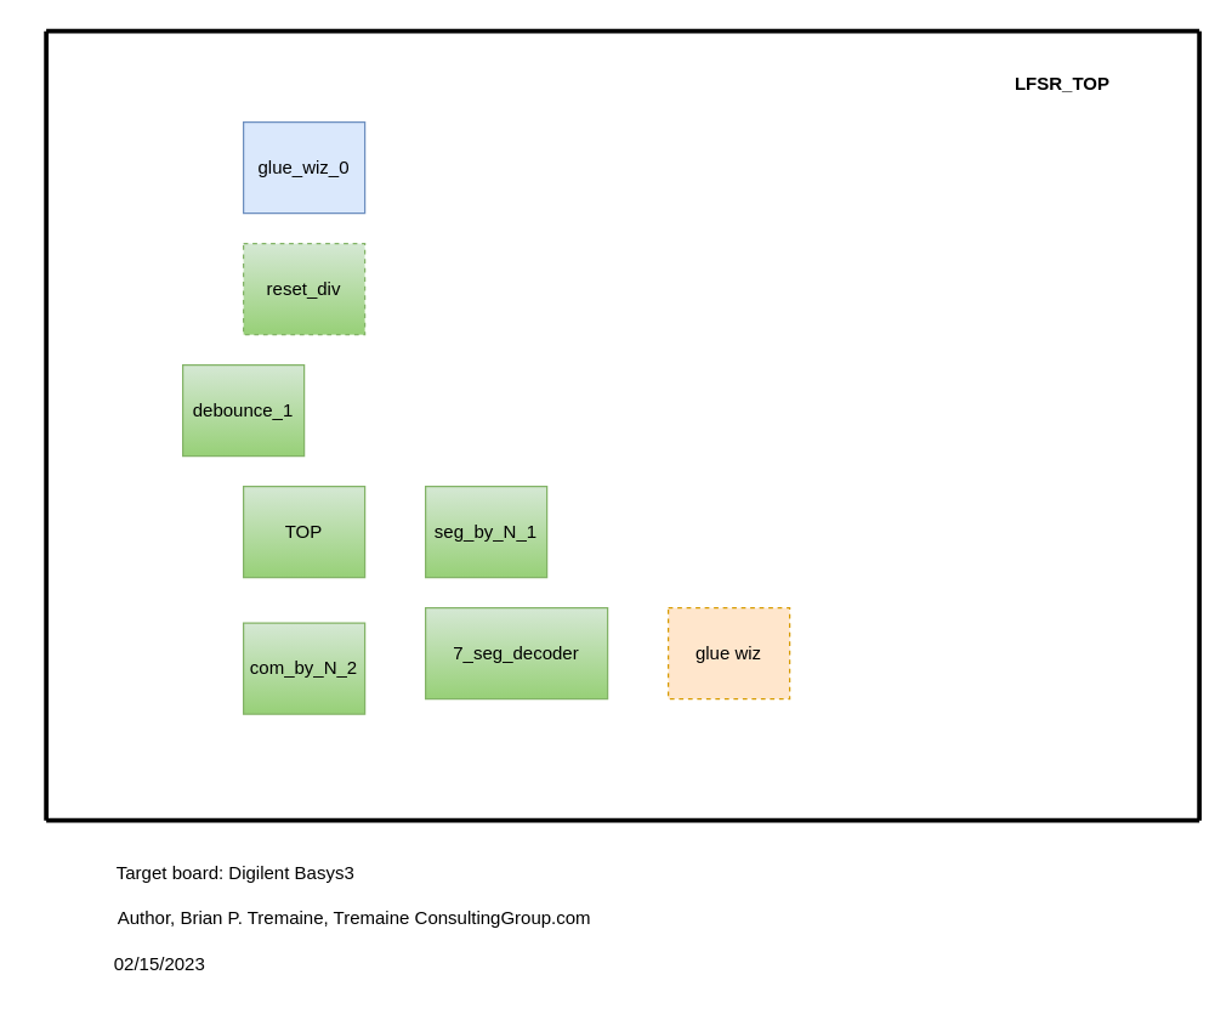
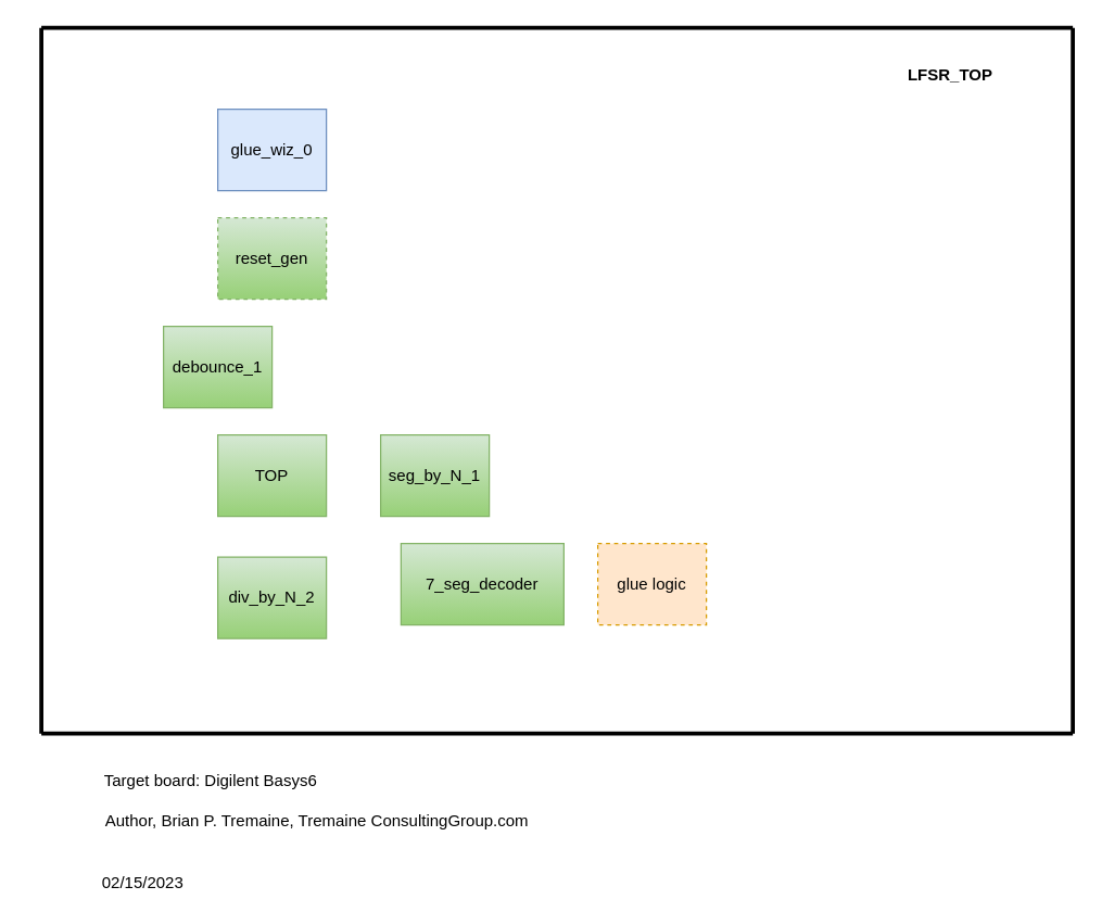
  <mxCell id="0" />
  <mxCell id="1" parent="0" />
  <mxCell id="2" value="debounce_1" style="rounded=0;whiteSpace=wrap;html=1;fillColor=#d5e8d4;strokeColor=#82b366;gradientColor=#97d077;" parent="1" vertex="1"><mxGeometry x="120" y="240" width="80" height="60" as="geometry" /></mxCell>
  <mxCell id="3" value="TOP" style="rounded=0;whiteSpace=wrap;html=1;fillColor=#d5e8d4;strokeColor=#82b366;gradientColor=#97d077;" parent="1" vertex="1"><mxGeometry x="160" y="320" width="80" height="60" as="geometry" /></mxCell>
- <mxCell id="4" value="7_seg_decoder" style="rounded=0;whiteSpace=wrap;html=1;fillColor=#d5e8d4;strokeColor=#82b366;gradientColor=#97d077;" parent="1" vertex="1"><mxGeometry x="280" y="400" width="120" height="60" as="geometry" /></mxCell>
+ <mxCell id="4" value="7_seg_decoder" style="rounded=0;whiteSpace=wrap;html=1;fillColor=#d5e8d4;strokeColor=#82b366;gradientColor=#97d077;" parent="1" vertex="1"><mxGeometry x="295" y="400" width="120" height="60" as="geometry" /></mxCell>
  <mxCell id="5" value="" style="endArrow=none;html=1;rounded=0;strokeWidth=3;" parent="1" edge="1"><mxGeometry width="50" height="50" relative="1" as="geometry"><mxPoint x="30" y="20" as="sourcePoint" /><mxPoint x="790" y="20" as="targetPoint" /></mxGeometry></mxCell>
  <mxCell id="6" value="" style="endArrow=none;html=1;rounded=0;strokeWidth=3;" parent="1" edge="1"><mxGeometry width="50" height="50" relative="1" as="geometry"><mxPoint x="30" y="540" as="sourcePoint" /><mxPoint x="790" y="540" as="targetPoint" /></mxGeometry></mxCell>
  <mxCell id="7" value="" style="endArrow=none;html=1;rounded=0;strokeWidth=3;" parent="1" edge="1"><mxGeometry width="50" height="50" relative="1" as="geometry"><mxPoint x="30" y="20" as="sourcePoint" /><mxPoint x="30" y="540" as="targetPoint" /></mxGeometry></mxCell>
  <mxCell id="8" value="" style="endArrow=none;html=1;rounded=0;strokeWidth=3;" parent="1" edge="1"><mxGeometry width="50" height="50" relative="1" as="geometry"><mxPoint x="790" y="20" as="sourcePoint" /><mxPoint x="790" y="540" as="targetPoint" /></mxGeometry></mxCell>
  <mxCell id="9" value="&lt;b&gt;LFSR_TOP&lt;/b&gt;" style="text;html=1;strokeColor=none;fillColor=none;align=center;verticalAlign=middle;whiteSpace=wrap;rounded=0;" parent="1" vertex="1"><mxGeometry x="670" y="40" width="60" height="30" as="geometry" /></mxCell>
- <mxCell id="10" value="Target board: Digilent Basys3" style="text;html=1;strokeColor=none;fillColor=none;align=center;verticalAlign=middle;whiteSpace=wrap;rounded=0;" parent="1" vertex="1"><mxGeometry x="70" y="560" width="170" height="30" as="geometry" /></mxCell>
- <mxCell id="11" value="glue wiz" style="rounded=0;whiteSpace=wrap;html=1;dashed=1;fillColor=#ffe6cc;strokeColor=#d79b00;" parent="1" vertex="1"><mxGeometry x="440" y="400" width="80" height="60" as="geometry" /></mxCell>
- <mxCell id="12" value="reset_div" style="rounded=0;whiteSpace=wrap;html=1;dashed=1;fillColor=#d5e8d4;strokeColor=#82b366;gradientColor=#97d077;" parent="1" vertex="1"><mxGeometry x="160" y="160" width="80" height="60" as="geometry" /></mxCell>
+ <mxCell id="10" value="Target board: Digilent Basys6" style="text;html=1;strokeColor=none;fillColor=none;align=center;verticalAlign=middle;whiteSpace=wrap;rounded=0;" parent="1" vertex="1"><mxGeometry x="70" y="560" width="170" height="30" as="geometry" /></mxCell>
+ <mxCell id="11" value="glue logic" style="rounded=0;whiteSpace=wrap;html=1;dashed=1;fillColor=#ffe6cc;strokeColor=#d79b00;" parent="1" vertex="1"><mxGeometry x="440" y="400" width="80" height="60" as="geometry" /></mxCell>
+ <mxCell id="12" value="reset_gen" style="rounded=0;whiteSpace=wrap;html=1;dashed=1;fillColor=#d5e8d4;strokeColor=#82b366;gradientColor=#97d077;" parent="1" vertex="1"><mxGeometry x="160" y="160" width="80" height="60" as="geometry" /></mxCell>
  <mxCell id="13" style="edgeStyle=orthogonalEdgeStyle;rounded=0;orthogonalLoop=1;jettySize=auto;html=1;exitX=0.5;exitY=1;exitDx=0;exitDy=0;" parent="1" edge="1"><mxGeometry relative="1" as="geometry"><mxPoint x="545" y="90" as="sourcePoint" /><mxPoint x="545" y="90" as="targetPoint" /></mxGeometry></mxCell>
  <mxCell id="14" value="Author, Brian P. Tremaine, Tremaine ConsultingGroup.com&amp;nbsp;" style="text;html=1;strokeColor=none;fillColor=none;align=center;verticalAlign=middle;whiteSpace=wrap;rounded=0;" parent="1" vertex="1"><mxGeometry x="70" y="590" width="330" height="30" as="geometry" /></mxCell>
  <mxCell id="15" value="glue_wiz_0" style="rounded=0;whiteSpace=wrap;html=1;fillColor=#dae8fc;strokeColor=#6c8ebf;" parent="1" vertex="1"><mxGeometry x="160" y="80" width="80" height="60" as="geometry" /></mxCell>
  <mxCell id="16" value="seg_by_N_1" style="rounded=0;whiteSpace=wrap;html=1;fillColor=#d5e8d4;strokeColor=#82b366;gradientColor=#97d077;" parent="1" vertex="1"><mxGeometry x="280" y="320" width="80" height="60" as="geometry" /></mxCell>
- <mxCell id="17" value="com_by_N_2" style="rounded=0;whiteSpace=wrap;html=1;fillColor=#d5e8d4;strokeColor=#82b366;gradientColor=#97d077;" parent="1" vertex="1"><mxGeometry x="160" y="410" width="80" height="60" as="geometry" /></mxCell>
- <mxCell id="18" value="02/15/2023" style="text;html=1;strokeColor=none;fillColor=none;align=center;verticalAlign=middle;whiteSpace=wrap;rounded=0;" parent="1" vertex="1"><mxGeometry x="20" y="620" width="170" height="30" as="geometry" /></mxCell>
+ <mxCell id="17" value="div_by_N_2" style="rounded=0;whiteSpace=wrap;html=1;fillColor=#d5e8d4;strokeColor=#82b366;gradientColor=#97d077;" parent="1" vertex="1"><mxGeometry x="160" y="410" width="80" height="60" as="geometry" /></mxCell>
+ <mxCell id="18" value="02/15/2023" style="text;html=1;strokeColor=none;fillColor=none;align=center;verticalAlign=middle;whiteSpace=wrap;rounded=0;" parent="1" vertex="1"><mxGeometry x="20" y="635" width="170" height="30" as="geometry" /></mxCell>
